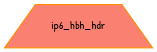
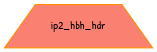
  digraph {
    rankdir=LR
    fontname="Patrick Hand"
-   n1 [color=darkorange fillcolor=salmon fontname="Patrick Hand" fontsize=10 height=0.2 label=ip6_hbh_hdr shape=trapezium style=filled width=0.4]
+   n1 [color=darkorange fillcolor=salmon fontname="Patrick Hand" fontsize=10 height=0.2 label=ip2_hbh_hdr shape=trapezium style=filled width=0.4]
  }
